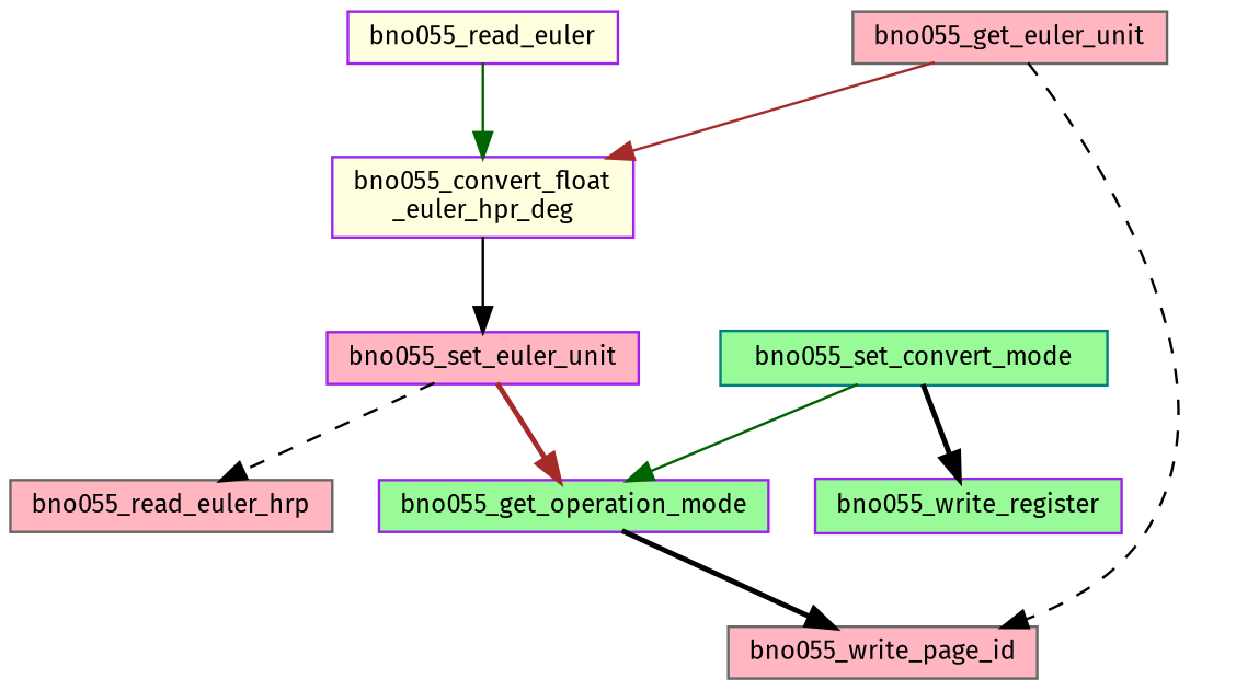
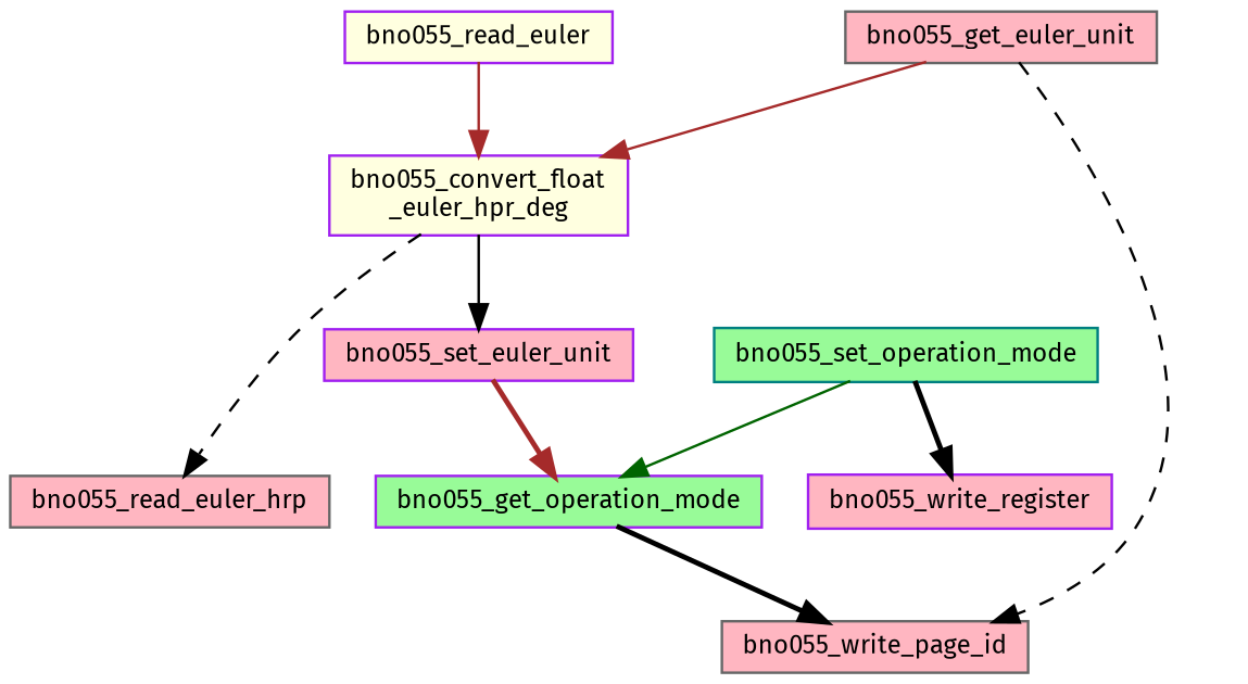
  digraph {
    fontname="Fira Sans"
    rankdir=TB
    node [color=purple fillcolor=lightpink fontname="Fira Sans" fontsize=10 shape=record style=filled]
    edge [color=black fontname="Fira Sans" fontsize=10 labelfontname=Helvetica labelfontsize=10 style=solid]
    n1 [fillcolor=lightyellow fontcolor=black height=0.2 label=bno055_read_euler width=0.4]
    n2 [fillcolor=lightyellow height=0.2 label="bno055_convert_float\l_euler_hpr_deg" width=0.4]
    n3 [height=0.2 label=bno055_set_euler_unit width=0.4]
    n4 [color=gray40 height=0.2 label=bno055_read_euler_hrp width=0.4]
    n5 [color=gray40 height=0.2 label=bno055_get_euler_unit width=0.4]
    n6 [color=gray40 height=0.2 label=bno055_write_page_id width=0.4]
    n7 [fillcolor=palegreen height=0.2 label=bno055_get_operation_mode width=0.4]
-   n8 [color=teal fillcolor=palegreen height=0.2 label=bno055_set_convert_mode width=0.4]
-   n9 [fillcolor=palegreen height=0.2 label=bno055_write_register width=0.4]
-   n1 -> n2 [color=darkgreen]
+   n8 [color=teal fillcolor=palegreen height=0.2 label=bno055_set_operation_mode width=0.4]
+   n9 [height=0.2 label=bno055_write_register width=0.4]
+   n1 -> n2 [color=brown]
    n2 -> n3
-   n3 -> n4 [style=dashed]
+   n2 -> n4 [style=dashed]
    n3 -> n7 [color=brown style=bold]
    n5 -> n2 [color=brown]
    n5 -> n6 [style=dashed]
    n7 -> n6 [style=bold]
    n8 -> n7 [color=darkgreen]
    n8 -> n9 [style=bold]
  }
